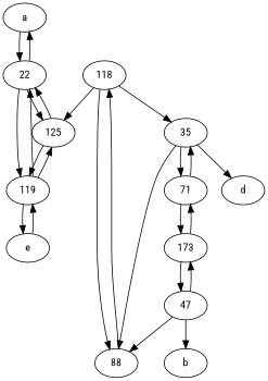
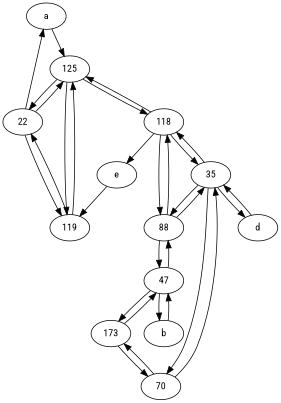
  digraph {
    fontname="Roboto Condensed"
    node [fontname="Roboto Condensed"]
    edge [fontname="Roboto Condensed"]
    a
    22
    119
    n4 [label=125]
    e
    118
    47
    88
    n9 [label=173]
    b
    n11 [label=35]
-   71
+   71 [label=70]
    d
-   a -> 22
+   a -> n4
    22 -> a
    22 -> 119
    22 -> n4
    119 -> 22
    119 -> n4
-   119 -> e
+   118 -> e
    n4 -> 22
    n4 -> 119
+   n4 -> 118
    e -> 119
    118 -> n4
    118 -> 88
    118 -> n11
    47 -> 88
    47 -> n9
    47 -> b
    88 -> 118
+   88 -> 47
+   88 -> n11
    n9 -> 47
    n9 -> 71
+   b -> 47
+   n11 -> 118
    n11 -> 88
    n11 -> 71
    n11 -> d
    71 -> n9
    71 -> n11
+   d -> n11
  }
